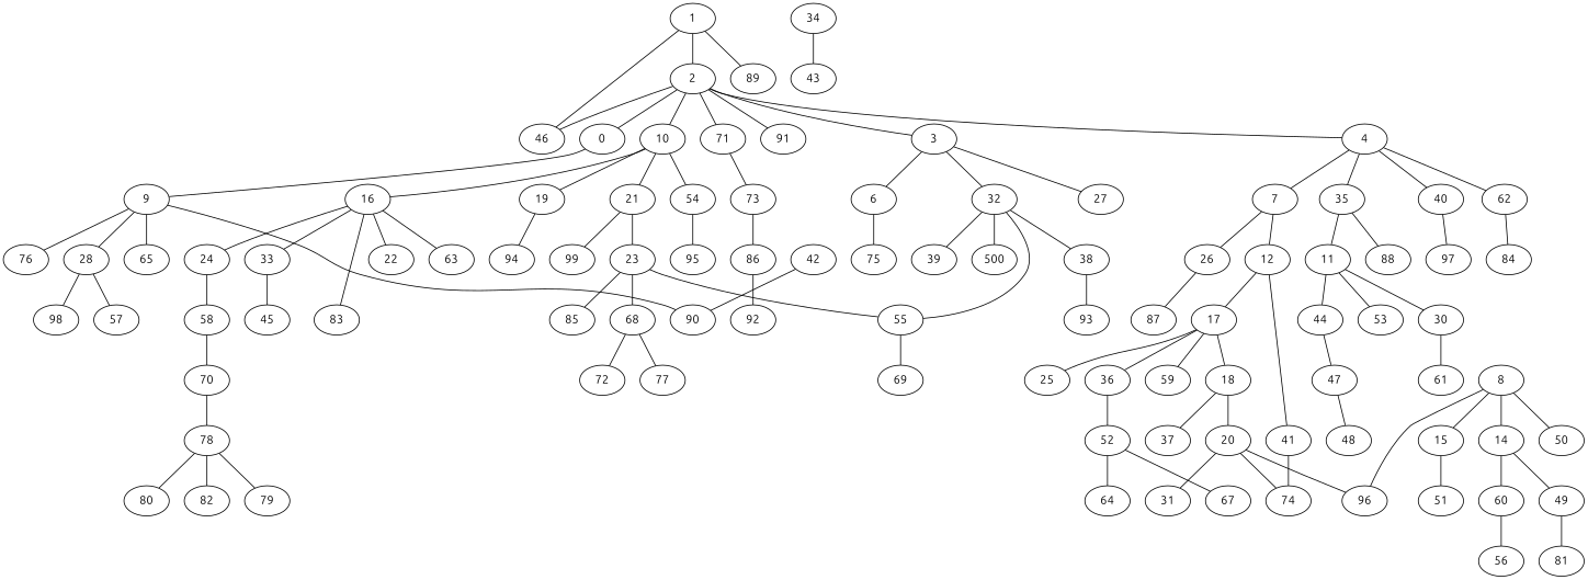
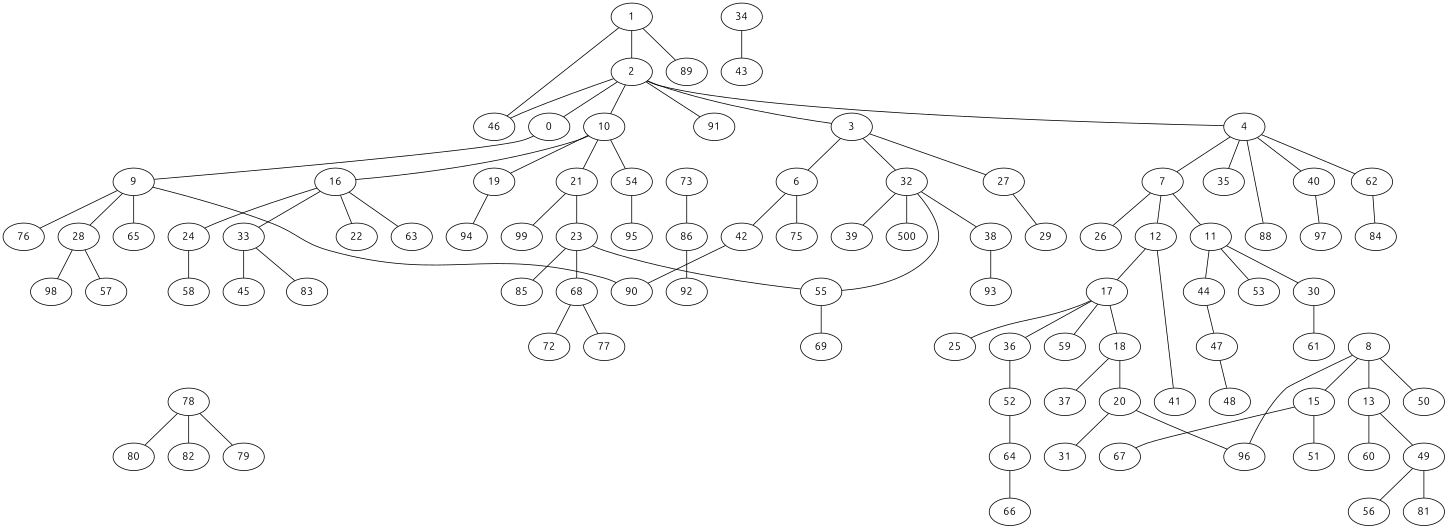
  graph {
    fontname=Ubuntu
    node [fontname=Ubuntu]
    edge [fontname=Ubuntu]
    1
    2
    46
    89
    3
    4
    n7 [label=0]
    10
-   71
    91
    6
    27
    32
    7
    35
    40
    62
    9
    8
-   14
+   14 [label=13]
    15
    50
    96
    16
    19
    21
    54
    73
    42
    75
+   29
    55
    38
    39
    n35 [label=500]
    11
    12
    26
    88
    97
    84
    28
    65
    76
    90
    49
    60
    51
    67
    22
    24
    33
    63
    83
    94
    23
    99
    95
    86
    69
    93
    30
    44
    53
    17
    41
-   87
    57
    98
    34
    43
    61
    47
    18
    25
    36
    59
-   74
    56
    81
    58
    45
    68
    85
    48
    20
    37
    52
-   70
    31
    64
    72
    77
    78
+   66
    79
    80
    82
    92
    1 -- 2
    1 -- 46
    1 -- 89
    2 -- 46
    2 -- 3
    2 -- 4
    2 -- n7
    2 -- 10
-   2 -- 71
    2 -- 91
    3 -- 6
    3 -- 27
    3 -- 32
    4 -- 7
    4 -- 35
    4 -- 40
    4 -- 62
    n7 -- 9
    10 -- 16
    10 -- 19
    10 -- 21
    10 -- 54
-   71 -- 73
+   6 -- 42
    6 -- 75
+   27 -- 29
    32 -- 55
    32 -- 38
    32 -- 39
    32 -- n35
-   35 -- 11
+   7 -- 11
    7 -- 12
    7 -- 26
-   35 -- 88
+   4 -- 88
    40 -- 97
    62 -- 84
    9 -- 28
    9 -- 65
    9 -- 76
    9 -- 90
    8 -- 14
    8 -- 15
    8 -- 50
    8 -- 96
    14 -- 49
    14 -- 60
    15 -- 51
-   52 -- 67
+   15 -- 67
    16 -- 22
    16 -- 24
    16 -- 33
    16 -- 63
-   16 -- 83
+   33 -- 83
    19 -- 94
    21 -- 23
    21 -- 99
    54 -- 95
    73 -- 86
    42 -- 90
    55 -- 69
    38 -- 93
    11 -- 30
    11 -- 44
    11 -- 53
    12 -- 17
    12 -- 41
-   26 -- 87
    28 -- 57
    28 -- 98
-   60 -- 56
+   49 -- 56
    49 -- 81
    24 -- 58
    33 -- 45
    23 -- 55
    23 -- 68
    23 -- 85
    86 -- 92
    30 -- 61
    44 -- 47
    17 -- 18
    17 -- 25
    17 -- 36
    17 -- 59
-   41 -- 74
    34 -- 43
    47 -- 48
    18 -- 20
    18 -- 37
    36 -- 52
-   58 -- 70
    68 -- 72
    68 -- 77
    20 -- 96
-   20 -- 74
    20 -- 31
    52 -- 64
-   70 -- 78
+   64 -- 66
    78 -- 79
    78 -- 80
    78 -- 82
  }
